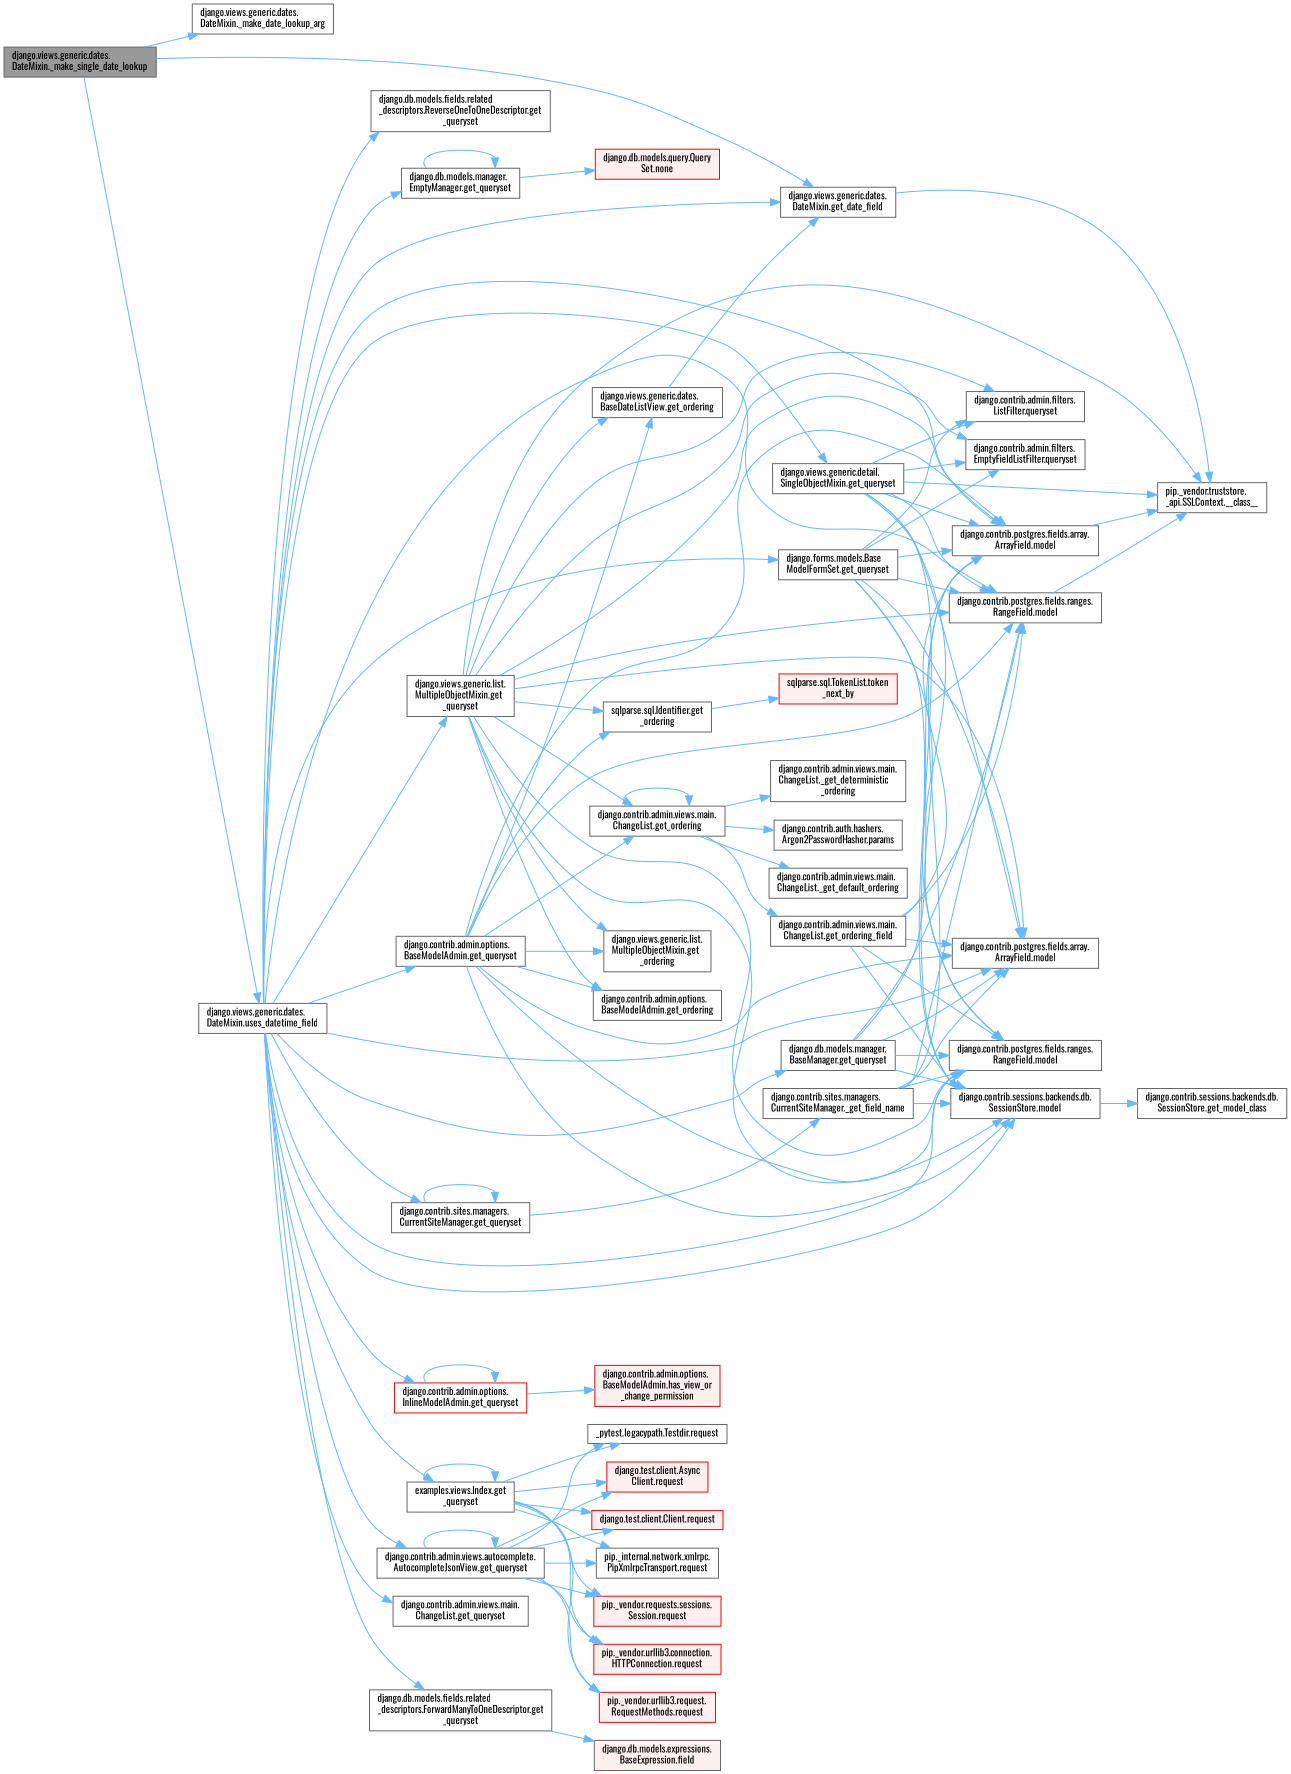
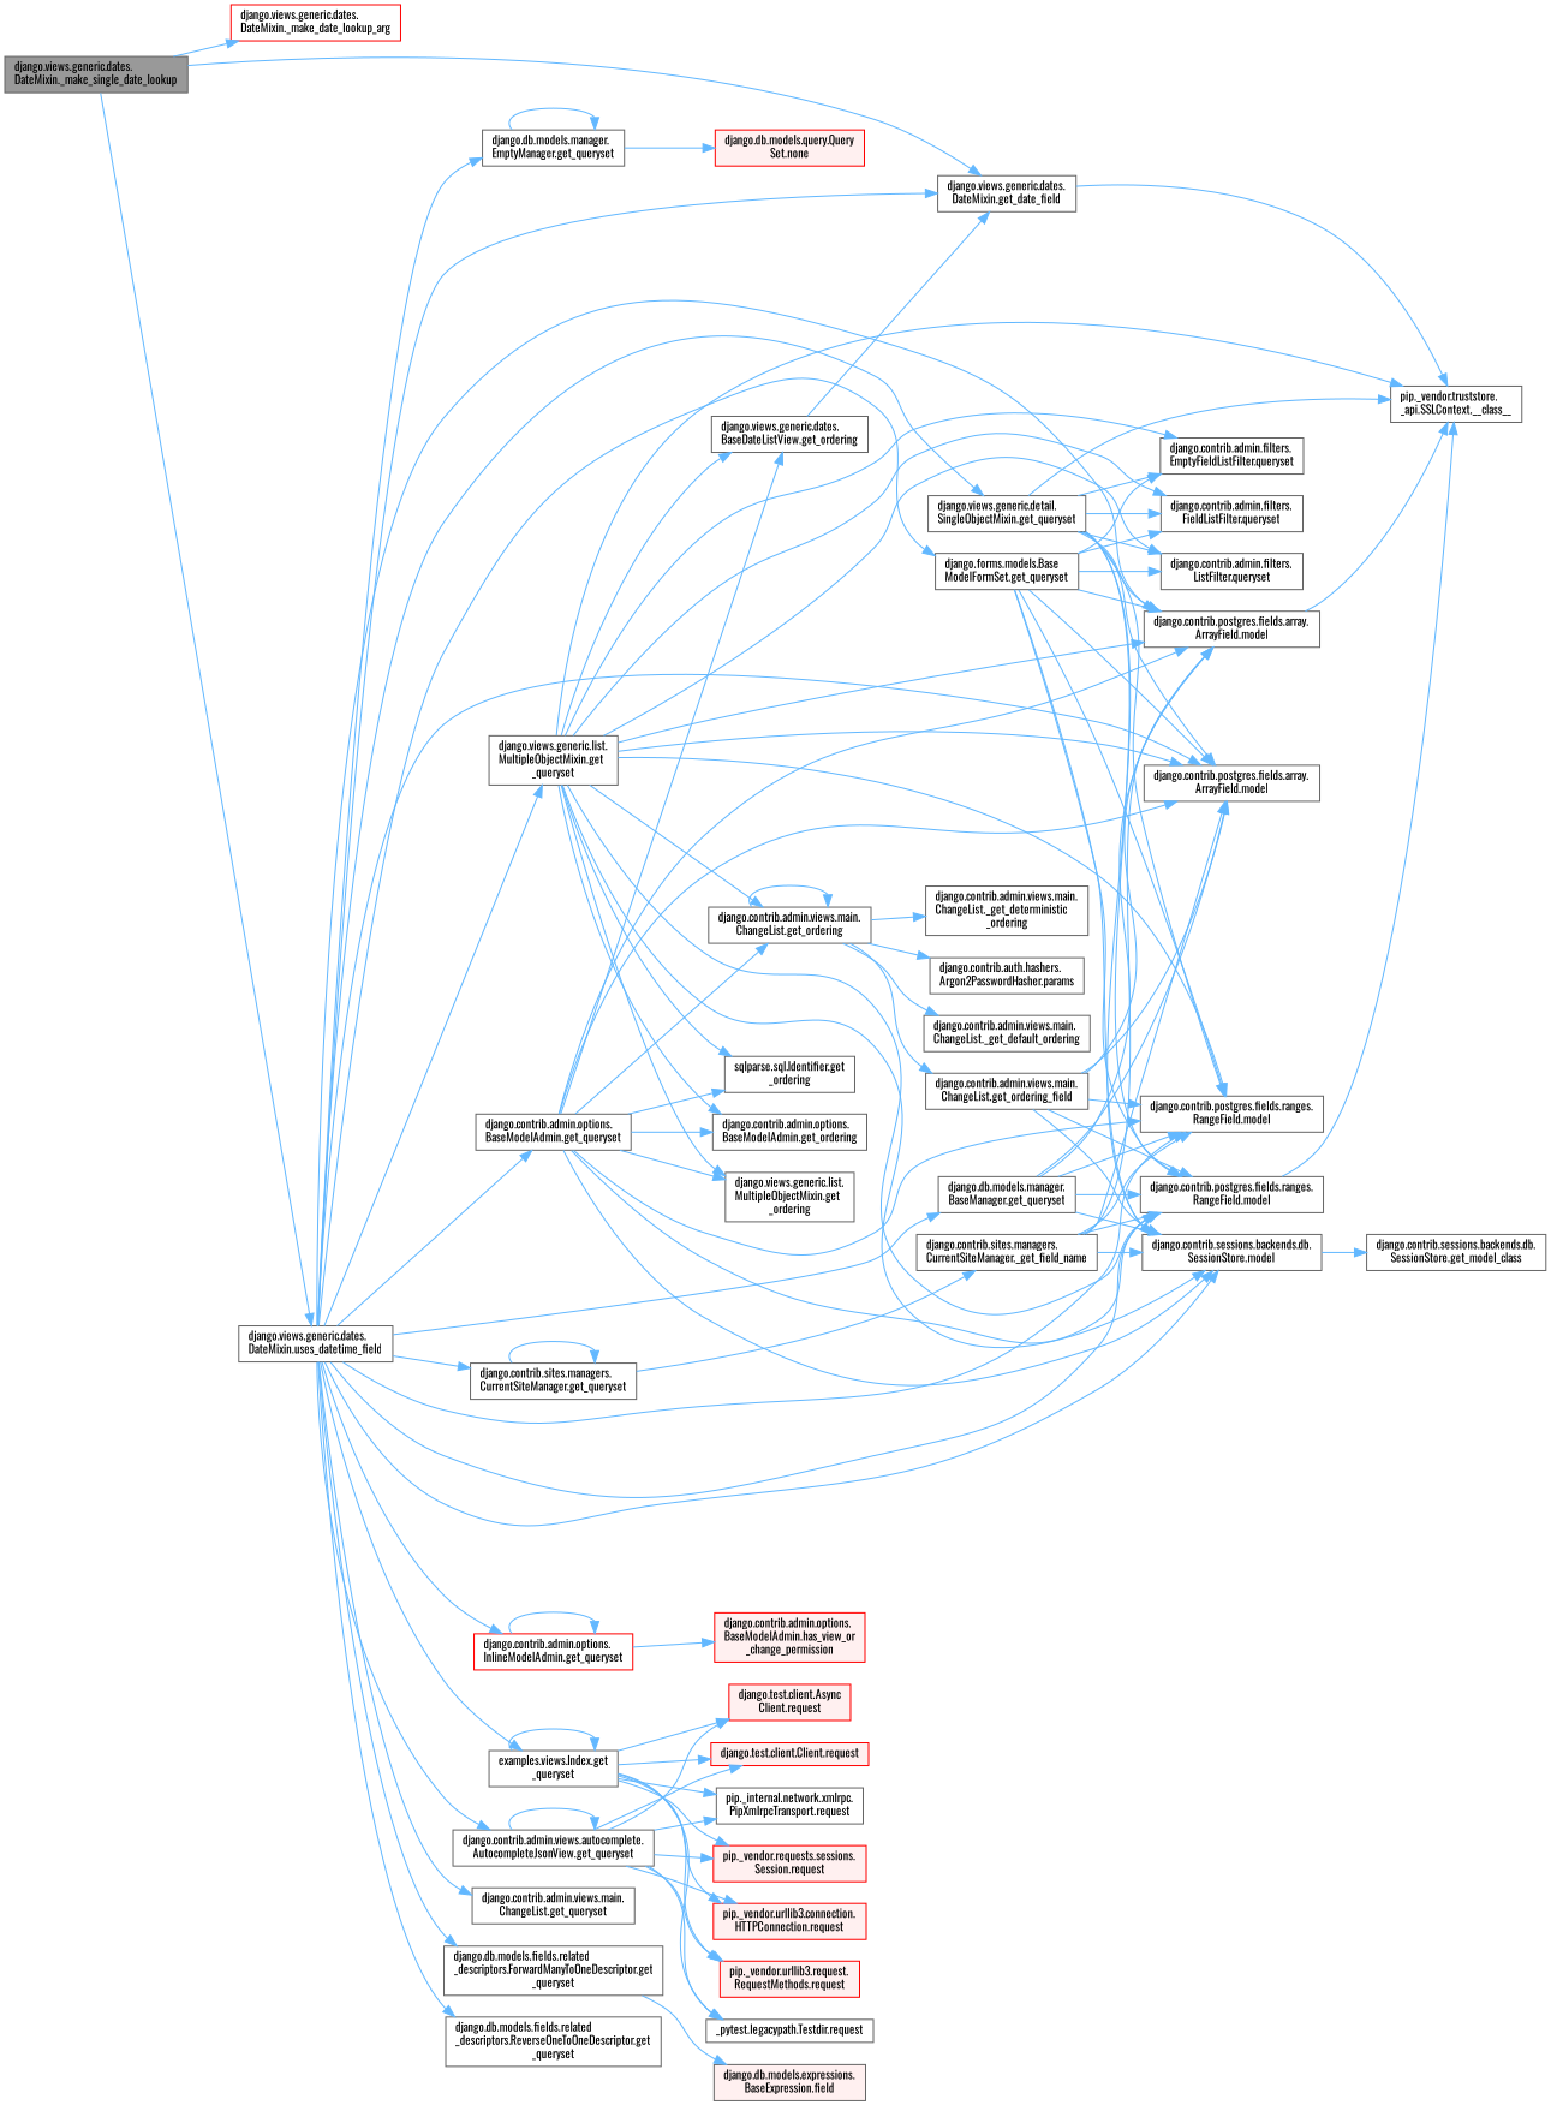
  digraph {
    fontname=Oswald
    rankdir=LR
    node [color=grey40 fillcolor=white fontname=Oswald fontsize=10 shape=box style=filled]
    edge [color=steelblue1 fontname=Oswald fontsize=10 labelfontname=Helvetica labelfontsize=10 style=solid]
    n1 [color=gray40 fillcolor=grey60 fontcolor=black height=0.2 label="django.views.generic.dates.\lDateMixin._make_single_date_lookup" width=0.4]
-   n2 [height=0.2 label="django.views.generic.dates.\lDateMixin._make_date_lookup_arg" width=0.4]
+   n2 [color=red height=0.2 label="django.views.generic.dates.\lDateMixin._make_date_lookup_arg" width=0.4]
    n3 [height=0.2 label="django.views.generic.dates.\lDateMixin.get_date_field" width=0.4]
    n4 [height=0.2 label="django.views.generic.dates.\lDateMixin.uses_datetime_field" width=0.4]
    n5 [height=0.2 label="pip._vendor.truststore.\l_api.SSLContext.__class__" width=0.4]
    n6 [height=0.2 label="django.contrib.admin.options.\lBaseModelAdmin.get_queryset" width=0.4]
    n7 [height=0.2 label="django.contrib.postgres.fields.array.\lArrayField.model" width=0.4]
    n8 [height=0.2 label="django.contrib.postgres.fields.array.\lArrayField.model" width=0.4]
    n9 [height=0.2 label="django.contrib.postgres.fields.ranges.\lRangeField.model" width=0.4]
    n10 [height=0.2 label="django.contrib.postgres.fields.ranges.\lRangeField.model" width=0.4]
    n11 [height=0.2 label="django.contrib.sessions.backends.db.\lSessionStore.model" width=0.4]
    n12 [color=red height=0.2 label="django.contrib.admin.options.\lInlineModelAdmin.get_queryset" width=0.4]
    n13 [height=0.2 label="django.contrib.admin.views.autocomplete.\lAutocompleteJsonView.get_queryset" width=0.4]
    n14 [height=0.2 label="django.contrib.admin.views.main.\lChangeList.get_queryset" width=0.4]
    n15 [height=0.2 label="django.contrib.sites.managers.\lCurrentSiteManager.get_queryset" width=0.4]
    n16 [height=0.2 label="django.db.models.fields.related\l_descriptors.ForwardManyToOneDescriptor.get\l_queryset" width=0.4]
    n17 [height=0.2 label="django.db.models.fields.related\l_descriptors.ReverseOneToOneDescriptor.get\l_queryset" width=0.4]
    n18 [height=0.2 label="django.db.models.manager.\lBaseManager.get_queryset" width=0.4]
    n19 [height=0.2 label="django.db.models.manager.\lEmptyManager.get_queryset" width=0.4]
    n20 [height=0.2 label="django.forms.models.Base\lModelFormSet.get_queryset" width=0.4]
    n21 [height=0.2 label="django.views.generic.detail.\lSingleObjectMixin.get_queryset" width=0.4]
    n22 [height=0.2 label="django.views.generic.list.\lMultipleObjectMixin.get\l_queryset" width=0.4]
    n23 [height=0.2 label="examples.views.Index.get\l_queryset" width=0.4]
    n24 [height=0.2 label="django.contrib.admin.options.\lBaseModelAdmin.get_ordering" width=0.4]
    n25 [height=0.2 label="django.contrib.admin.views.main.\lChangeList.get_ordering" width=0.4]
    n26 [height=0.2 label="django.views.generic.dates.\lBaseDateListView.get_ordering" width=0.4]
    n27 [height=0.2 label="django.views.generic.list.\lMultipleObjectMixin.get\l_ordering" width=0.4]
    n28 [height=0.2 label="sqlparse.sql.Identifier.get\l_ordering" width=0.4]
    n29 [height=0.2 label="django.contrib.sessions.backends.db.\lSessionStore.get_model_class" width=0.4]
    n30 [color=red fillcolor="#FFF0F0" height=0.2 label="django.contrib.admin.options.\lBaseModelAdmin.has_view_or\l_change_permission" width=0.4]
    n31 [height=0.2 label="_pytest.legacypath.Testdir.request" width=0.4]
    n32 [color=red fillcolor="#FFF0F0" height=0.2 label="django.test.client.Async\lClient.request" width=0.4]
    n33 [color=red fillcolor="#FFF0F0" height=0.2 label="django.test.client.Client.request" width=0.4]
    n34 [height=0.2 label="pip._internal.network.xmlrpc.\lPipXmlrpcTransport.request" width=0.4]
    n35 [color=red fillcolor="#FFF0F0" height=0.2 label="pip._vendor.requests.sessions.\lSession.request" width=0.4]
    n36 [color=red fillcolor="#FFF0F0" height=0.2 label="pip._vendor.urllib3.connection.\lHTTPConnection.request" width=0.4]
    n37 [color=red fillcolor="#FFF0F0" height=0.2 label="pip._vendor.urllib3.request.\lRequestMethods.request" width=0.4]
    n38 [height=0.2 label="django.contrib.sites.managers.\lCurrentSiteManager._get_field_name" width=0.4]
    n39 [fillcolor="#FFF0F0" height=0.2 label="django.db.models.expressions.\lBaseExpression.field" width=0.4]
    n40 [color=red fillcolor="#FFF0F0" height=0.2 label="django.db.models.query.Query\lSet.none" width=0.4]
    n41 [height=0.2 label="django.contrib.admin.filters.\lEmptyFieldListFilter.queryset" width=0.4]
+   n42 [height=0.2 label="django.contrib.admin.filters.\lFieldListFilter.queryset" width=0.4]
    n43 [height=0.2 label="django.contrib.admin.filters.\lListFilter.queryset" width=0.4]
    n44 [height=0.2 label="django.contrib.admin.views.main.\lChangeList._get_default_ordering" width=0.4]
    n45 [height=0.2 label="django.contrib.admin.views.main.\lChangeList._get_deterministic\l_ordering" width=0.4]
    n46 [height=0.2 label="django.contrib.admin.views.main.\lChangeList.get_ordering_field" width=0.4]
    n47 [height=0.2 label="django.contrib.auth.hashers.\lArgon2PasswordHasher.params" width=0.4]
-   n48 [color=red fillcolor="#FFF0F0" height=0.2 label="sqlparse.sql.TokenList.token\l_next_by" width=0.4]
    n1 -> n2
    n1 -> n3
    n1 -> n4
    n3 -> n5
    n4 -> n3
    n4 -> n6
    n4 -> n7
    n4 -> n8
    n4 -> n9
    n4 -> n10
    n4 -> n11
    n4 -> n12
    n4 -> n13
    n4 -> n14
    n4 -> n15
    n4 -> n16
    n4 -> n17
    n4 -> n18
    n4 -> n19
    n4 -> n20
    n4 -> n21
    n4 -> n22
    n4 -> n23
    n6 -> n7
    n6 -> n8
    n6 -> n9
    n6 -> n10
    n6 -> n11
    n6 -> n24
    n6 -> n25
    n6 -> n26
    n6 -> n27
    n6 -> n28
    n7 -> n5
    n9 -> n5
    n11 -> n29
    n12 -> n12
    n12 -> n30
    n13 -> n13
    n13 -> n31
    n13 -> n32
    n13 -> n33
    n13 -> n34
    n13 -> n35
    n13 -> n36
    n13 -> n37
    n15 -> n15
    n15 -> n38
    n16 -> n39
    n18 -> n7
    n18 -> n8
    n18 -> n9
    n18 -> n10
    n18 -> n11
    n19 -> n19
    n19 -> n40
    n20 -> n7
    n20 -> n8
    n20 -> n9
    n20 -> n10
    n20 -> n11
    n20 -> n41
+   n20 -> n42
    n20 -> n43
    n21 -> n5
    n21 -> n7
    n21 -> n8
    n21 -> n9
    n21 -> n10
    n21 -> n11
    n21 -> n41
+   n21 -> n42
    n21 -> n43
    n22 -> n5
    n22 -> n7
    n22 -> n8
    n22 -> n9
    n22 -> n10
    n22 -> n11
    n22 -> n24
    n22 -> n25
    n22 -> n26
    n22 -> n27
    n22 -> n28
    n22 -> n41
+   n22 -> n42
    n22 -> n43
    n23 -> n23
    n23 -> n31
    n23 -> n32
    n23 -> n33
    n23 -> n34
    n23 -> n35
    n23 -> n36
    n23 -> n37
    n25 -> n25
    n25 -> n44
    n25 -> n45
    n25 -> n46
    n25 -> n47
    n26 -> n3
-   n28 -> n48
    n38 -> n7
    n38 -> n8
    n38 -> n9
    n38 -> n10
    n38 -> n11
    n46 -> n7
    n46 -> n8
    n46 -> n9
    n46 -> n10
    n46 -> n11
  }
